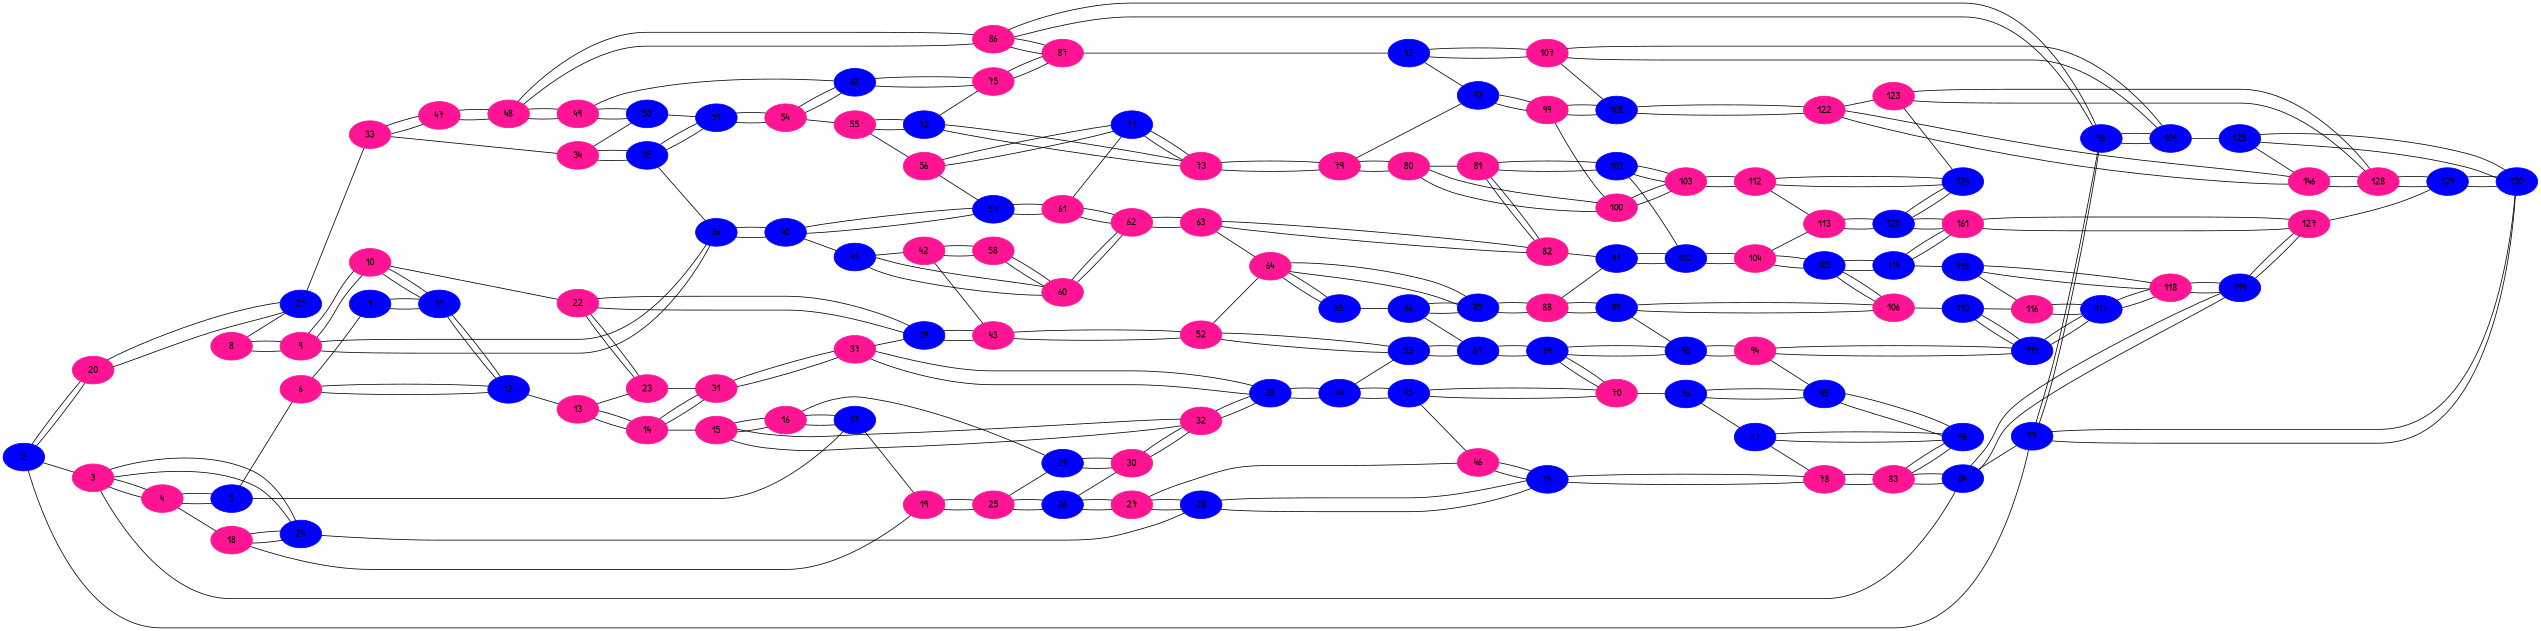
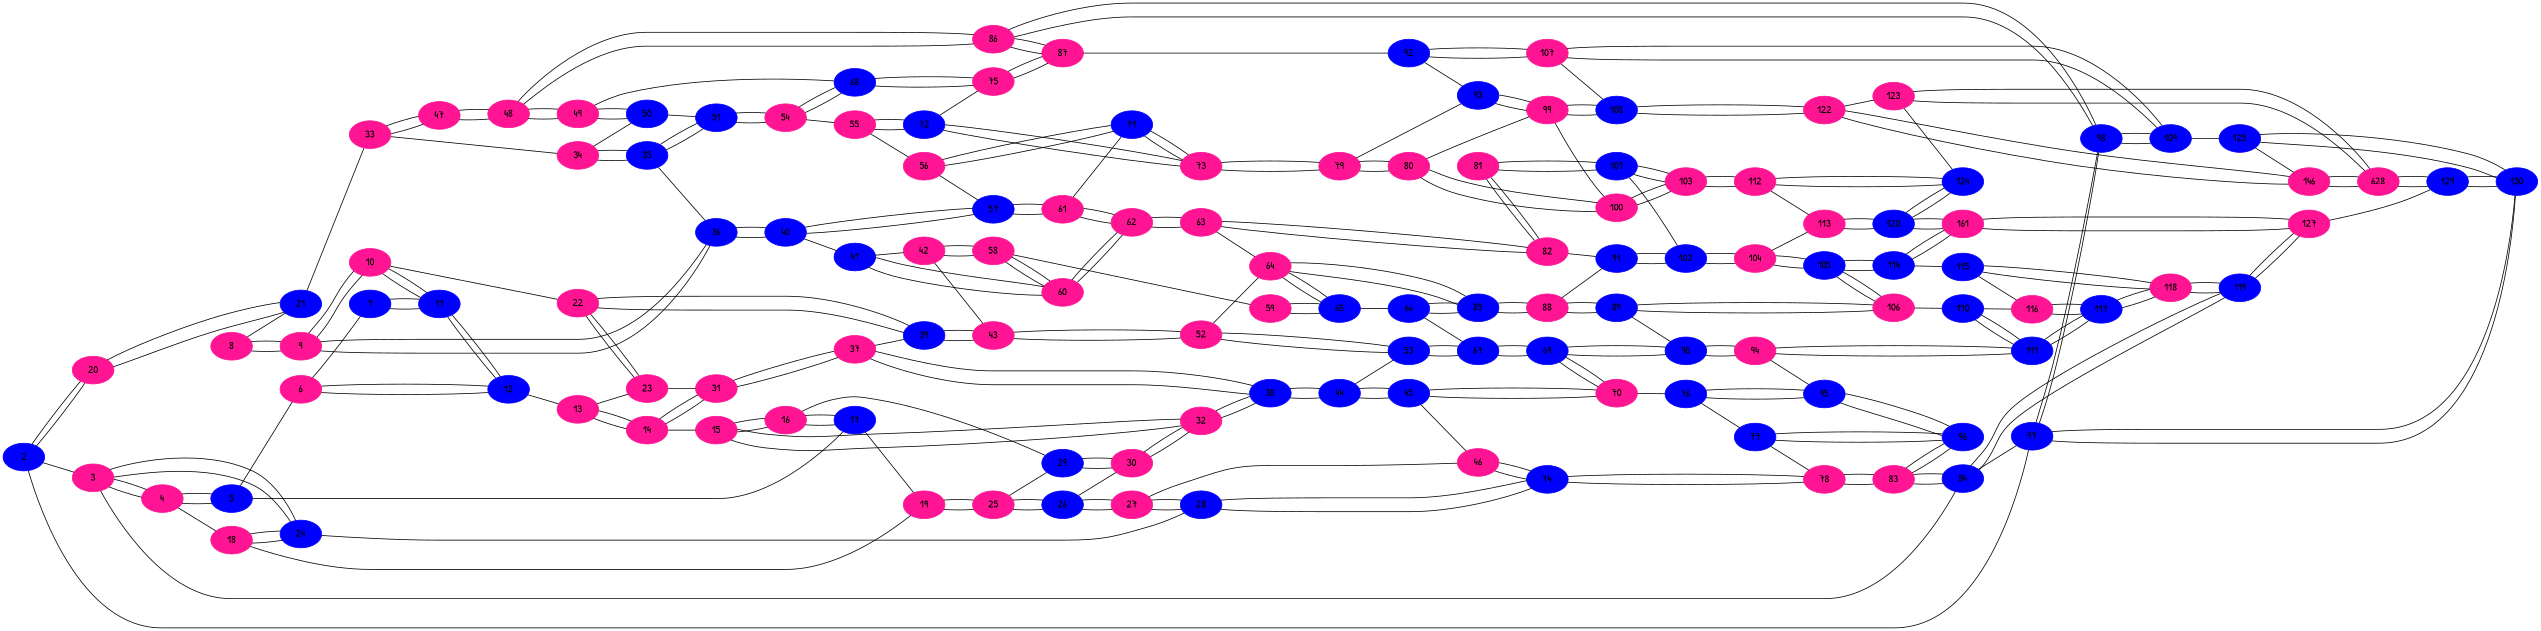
  graph {
    fontname="Patrick Hand"
    rankdir=LR
    node [color=deeppink fontname="Patrick Hand" style=filled]
    edge [fontname="Patrick Hand"]
    2 [color=blue]
    3
    20
    97 [color=blue]
    8
    9
    21 [color=blue]
    4
    24 [color=blue]
    84 [color=blue]
    98 [color=blue]
    130 [color=blue]
    5 [color=blue]
    18
    28 [color=blue]
    119 [color=blue]
    6
    17 [color=blue]
    19
    7 [color=blue]
    12 [color=blue]
    11 [color=blue]
    13
    10
    36 [color=blue]
    33
    22
    40 [color=blue]
    23
    39 [color=blue]
    14
    15
    31
    16
    32
    37
    29 [color=blue]
    38 [color=blue]
    30
    25
    26 [color=blue]
    47
    48
    34
    43
    74 [color=blue]
    27
    46
    78
    44 [color=blue]
    35 [color=blue]
    50 [color=blue]
    51 [color=blue]
    54
    41 [color=blue]
    57 [color=blue]
    45 [color=blue]
    53 [color=blue]
    52
    42
    60
    61
    58
    62
+   59
    64
    70
    67 [color=blue]
    76 [color=blue]
    49
    86
    68 [color=blue]
    87
    75
    55
    65 [color=blue]
    69 [color=blue]
    56
    72 [color=blue]
    71 [color=blue]
    73
    66 [color=blue]
    63
    82
    85 [color=blue]
    91 [color=blue]
    88
    90 [color=blue]
    94
    77 [color=blue]
    95 [color=blue]
    79
    80
    93 [color=blue]
    83
    92 [color=blue]
    96 [color=blue]
    81
    100
    99
    101 [color=blue]
    103
    102 [color=blue]
    127
    89 [color=blue]
    109 [color=blue]
    107
    106
    110 [color=blue]
    111 [color=blue]
    104
    108 [color=blue]
    117 [color=blue]
    125 [color=blue]
    122
    112
    105 [color=blue]
    113
    124 [color=blue]
    114 [color=blue]
    120 [color=blue]
    115 [color=blue]
    n123 [label=161]
    116
    123
    n126 [label=146]
    118
    129 [color=blue]
-   128
+   128 [label=628]
    2 -- 3
    2 -- 20
    2 -- 20
    2 -- 97
    3 -- 4
    3 -- 4
    3 -- 24
    3 -- 24
    3 -- 84
    20 -- 21
    20 -- 21
    97 -- 98
    97 -- 98
    97 -- 130
    97 -- 130
    8 -- 9
    8 -- 9
    8 -- 21
    9 -- 10
    9 -- 10
    9 -- 36
    9 -- 36
    21 -- 33
    4 -- 5
    4 -- 5
    4 -- 18
    24 -- 28
    84 -- 97
    84 -- 119
    84 -- 119
    98 -- 109
    98 -- 109
    5 -- 6
    5 -- 17
    18 -- 24
    18 -- 24
    18 -- 19
    28 -- 74
    28 -- 74
    119 -- 127
    119 -- 127
    6 -- 7
    6 -- 12
    6 -- 12
    17 -- 19
    19 -- 25
    19 -- 25
    7 -- 11
    7 -- 11
    12 -- 13
    11 -- 12
    11 -- 12
    13 -- 23
    13 -- 14
    13 -- 14
    10 -- 11
    10 -- 11
    10 -- 22
    36 -- 40
    36 -- 40
    33 -- 47
    33 -- 47
    33 -- 34
    22 -- 23
    22 -- 23
    22 -- 39
    22 -- 39
    40 -- 41
    40 -- 57
    40 -- 57
    23 -- 31
    39 -- 43
    39 -- 43
    14 -- 15
    14 -- 31
    14 -- 31
    15 -- 16
    15 -- 16
    15 -- 32
    15 -- 32
    31 -- 37
    31 -- 37
    16 -- 17
    16 -- 17
    16 -- 29
    32 -- 38
    32 -- 38
    37 -- 39
    37 -- 38
    37 -- 38
    29 -- 30
    29 -- 30
    38 -- 44
    38 -- 44
    30 -- 32
    30 -- 32
    25 -- 29
    25 -- 26
    25 -- 26
    26 -- 30
    26 -- 27
    26 -- 27
    47 -- 48
    47 -- 48
    48 -- 49
    48 -- 49
    48 -- 86
    48 -- 86
    34 -- 35
    34 -- 35
    34 -- 50
    43 -- 52
    43 -- 52
    74 -- 78
    74 -- 78
    27 -- 28
    27 -- 28
    27 -- 46
    46 -- 74
    46 -- 74
    78 -- 83
    78 -- 83
    44 -- 45
    44 -- 45
    44 -- 53
    35 -- 36
    35 -- 51
    35 -- 51
    50 -- 51
    51 -- 54
    51 -- 54
    54 -- 68
    54 -- 68
    54 -- 55
    41 -- 42
    41 -- 60
    41 -- 60
    57 -- 61
    57 -- 61
    45 -- 46
    45 -- 70
    45 -- 70
    53 -- 67
    53 -- 67
    52 -- 53
    52 -- 53
    52 -- 64
    42 -- 43
    42 -- 58
    42 -- 58
    60 -- 62
    60 -- 62
    61 -- 62
    61 -- 62
    61 -- 71
    58 -- 60
    58 -- 60
+   58 -- 59
    62 -- 63
    62 -- 63
+   59 -- 65
+   59 -- 65
    64 -- 65
    64 -- 65
    64 -- 85
    64 -- 85
    70 -- 76
    67 -- 69
    67 -- 69
    76 -- 77
    76 -- 95
    76 -- 95
    49 -- 50
    49 -- 50
    49 -- 68
    86 -- 98
    86 -- 98
    86 -- 87
    86 -- 87
    68 -- 75
    68 -- 75
    87 -- 92
    75 -- 87
    75 -- 87
    55 -- 56
    55 -- 72
    55 -- 72
    65 -- 66
    69 -- 70
    69 -- 70
    69 -- 90
    69 -- 90
    56 -- 57
    56 -- 71
    56 -- 71
    72 -- 75
    72 -- 73
    72 -- 73
    71 -- 73
    71 -- 73
    73 -- 79
    73 -- 79
    66 -- 67
    66 -- 85
    66 -- 85
    63 -- 64
    63 -- 82
    63 -- 82
    82 -- 91
    85 -- 88
    85 -- 88
    91 -- 102
    91 -- 102
    88 -- 91
    88 -- 89
    88 -- 89
    90 -- 94
    90 -- 94
    94 -- 95
    94 -- 111
    94 -- 111
    77 -- 78
    77 -- 96
    77 -- 96
    95 -- 96
    95 -- 96
    79 -- 80
    79 -- 80
    79 -- 93
-   80 -- 81
+   80 -- 99
    80 -- 100
    80 -- 100
    93 -- 99
    93 -- 99
    83 -- 84
    83 -- 84
    83 -- 96
    83 -- 96
    92 -- 93
    92 -- 107
    92 -- 107
    81 -- 82
    81 -- 82
    81 -- 101
    81 -- 101
    100 -- 103
    100 -- 103
    99 -- 100
    99 -- 108
    99 -- 108
    101 -- 103
    101 -- 103
    101 -- 102
    103 -- 112
    103 -- 112
    102 -- 104
    102 -- 104
    127 -- 129
    89 -- 90
    89 -- 106
    89 -- 106
    109 -- 125
    107 -- 109
    107 -- 109
    107 -- 108
    106 -- 110
    110 -- 111
    110 -- 111
    110 -- 116
    111 -- 117
    111 -- 117
    104 -- 105
    104 -- 105
    104 -- 113
    108 -- 122
    108 -- 122
    117 -- 118
    117 -- 118
    125 -- 130
    125 -- 130
    125 -- n126
    122 -- 123
    122 -- n126
    122 -- n126
    112 -- 113
    112 -- 124
    112 -- 124
    105 -- 106
    105 -- 106
    105 -- 114
    105 -- 114
    113 -- 120
    113 -- 120
    114 -- 115
    114 -- n123
    114 -- n123
    120 -- 124
    120 -- 124
    120 -- n123
    120 -- n123
    115 -- 116
    115 -- 118
    115 -- 118
    n123 -- 127
    n123 -- 127
    116 -- 117
    116 -- 117
    123 -- 124
    123 -- 128
    123 -- 128
    n126 -- 128
    n126 -- 128
    118 -- 119
    118 -- 119
    129 -- 130
    129 -- 130
    128 -- 129
    128 -- 129
  }
